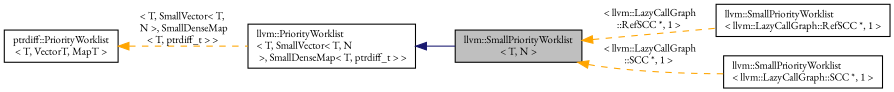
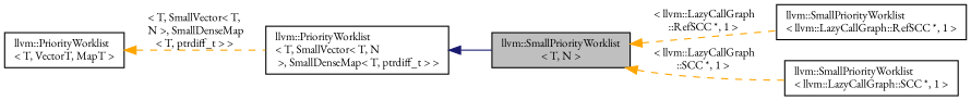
  digraph {
    fontname="EB Garamond"
    rankdir=LR
    node [color=black fontname="EB Garamond" fontsize=10 shape=box]
    edge [color=orange dir=back fontname="EB Garamond" fontsize=10 labelfontname=Helvetica labelfontsize=10 style=dashed]
    n1 [fillcolor=grey75 fontcolor=black height=0.2 label="llvm::SmallPriorityWorklist\l\< T, N \>" style=filled width=0.4]
    n2 [height=0.2 label="llvm::SmallPriorityWorklist\l\< llvm::LazyCallGraph::RefSCC *, 1 \>" width=0.4]
    n3 [height=0.2 label="llvm::SmallPriorityWorklist\l\< llvm::LazyCallGraph::SCC *, 1 \>" width=0.4]
    n4 [height=0.2 label="llvm::PriorityWorklist\l\< T, SmallVector\< T, N\l \>, SmallDenseMap\< T, ptrdiff_t \> \>" width=0.4]
-   n5 [height=0.2 label="ptrdiff::PriorityWorklist\l\< T, VectorT, MapT \>" width=0.4]
+   n5 [height=0.2 label="llvm::PriorityWorklist\l\< T, VectorT, MapT \>" width=0.4]
    n1 -> n2 [label=" \< llvm::LazyCallGraph\l::RefSCC *, 1 \>"]
    n1 -> n3 [label=" \< llvm::LazyCallGraph\l::SCC *, 1 \>"]
    n4 -> n1 [color=midnightblue style=solid]
    n5 -> n4 [label=" \< T, SmallVector\< T,\l N \>, SmallDenseMap\l\< T, ptrdiff_t \> \>"]
  }
